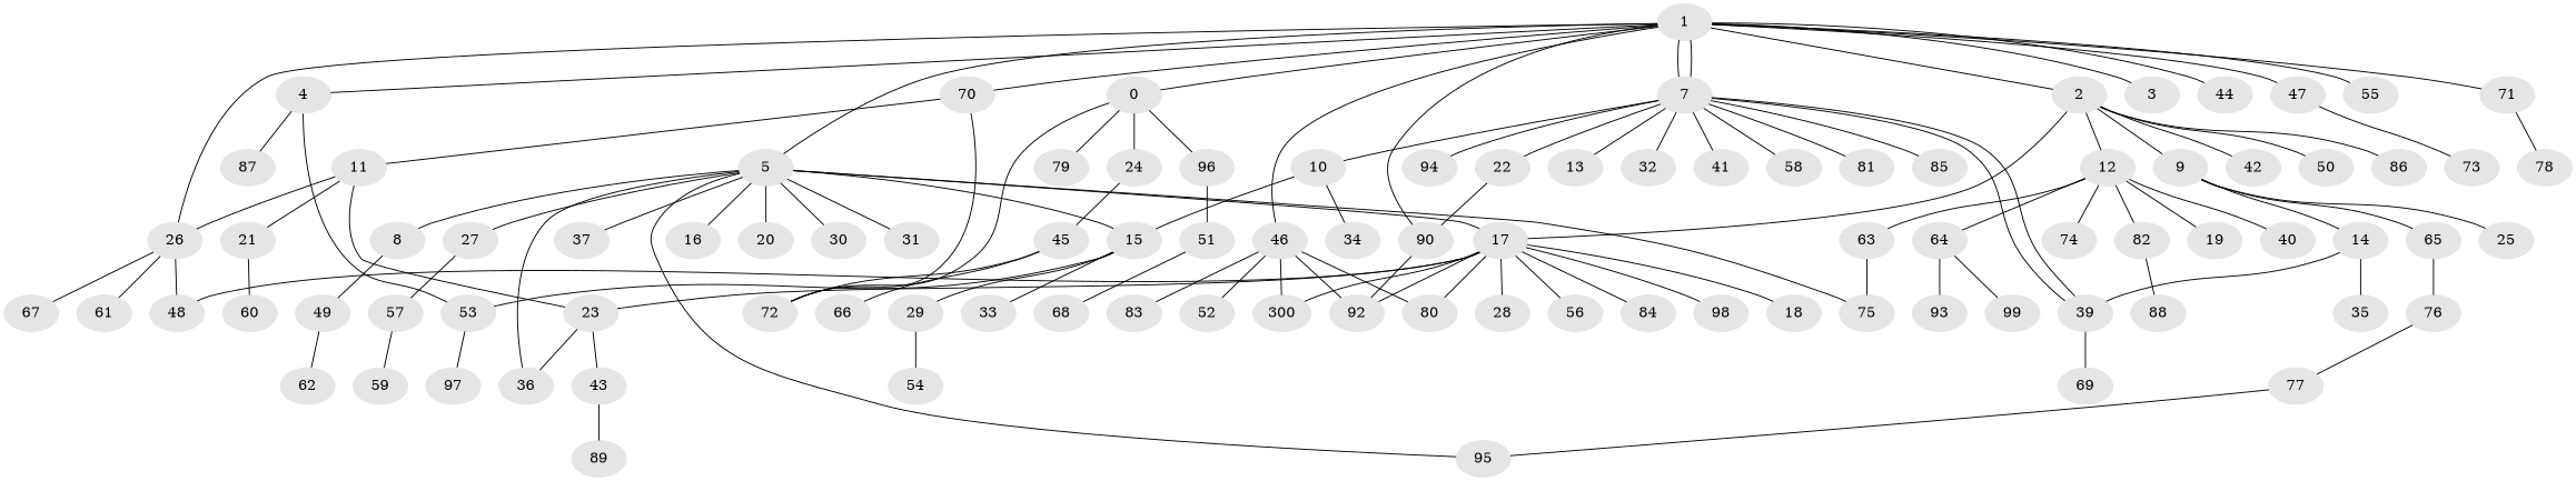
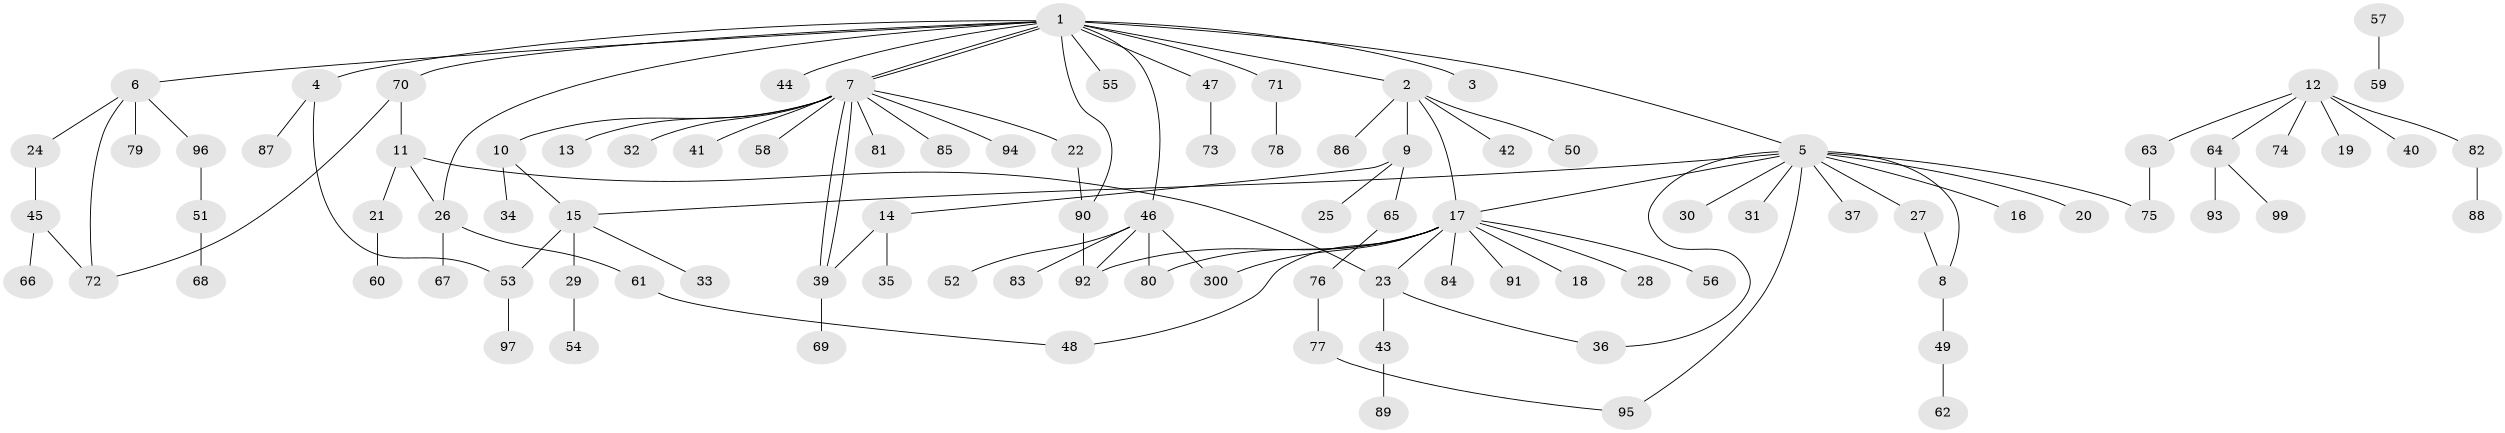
  graph {
    node [color=gray90 style=filled]
    1
    2
    3
    4
    5
-   6 [label=0]
+   6
    7
    26
    44
    46
    47
    55
    70
    71
    90
    9
    12
    17
    42
    50
    86
    53
    87
    8
    15
    16
    20
    27
    30
    31
    36
    37
    75
    95
    24
    72
    79
    96
    10
    13
    22
    32
    39
    41
    58
    81
    85
    94
    48
    67
    61
    80
    92
    n54 [label=300]
    52
    83
    73
    11
    78
    14
    25
    65
    19
    40
    63
    64
    74
    82
    23
    18
    28
    56
    84
-   91 [label=98]
+   91
    97
    49
    29
    33
    57
    21
    45
    51
    34
    69
    62
    35
    76
    60
    43
    99
    93
    88
    54
    89
    66
    68
    59
    77
    1 -- 2
    1 -- 3
    1 -- 4
    1 -- 5
    1 -- 6
    1 -- 7
    1 -- 7
    1 -- 26
    1 -- 44
    1 -- 46
    1 -- 47
    1 -- 55
    1 -- 70
    1 -- 71
    1 -- 90
    2 -- 9
-   2 -- 12
    2 -- 17
    2 -- 42
    2 -- 50
    2 -- 86
    4 -- 53
    4 -- 87
    5 -- 17
    5 -- 8
    5 -- 15
    5 -- 16
    5 -- 20
    5 -- 27
    5 -- 30
    5 -- 31
    5 -- 36
    5 -- 37
    5 -- 75
    5 -- 95
    6 -- 24
    6 -- 72
    6 -- 79
    6 -- 96
    7 -- 10
    7 -- 13
    7 -- 22
    7 -- 32
    7 -- 39
    7 -- 39
    7 -- 41
    7 -- 58
    7 -- 81
    7 -- 85
    7 -- 94
-   26 -- 48
+   61 -- 48
    26 -- 67
    26 -- 61
    46 -- 80
    46 -- 92
    46 -- n54
    46 -- 52
    46 -- 83
    47 -- 73
    70 -- 72
    70 -- 11
    71 -- 78
    90 -- 92
    9 -- 14
    9 -- 25
    9 -- 65
    12 -- 19
    12 -- 40
    12 -- 63
    12 -- 64
    12 -- 74
    12 -- 82
    17 -- 48
    17 -- 80
    17 -- 92
    17 -- n54
    17 -- 23
    17 -- 18
    17 -- 28
    17 -- 56
    17 -- 84
    17 -- 91
    53 -- 97
    8 -- 49
    15 -- 53
    15 -- 29
    15 -- 33
-   27 -- 57
+   27 -- 8
    24 -- 45
    96 -- 51
    10 -- 15
    10 -- 34
    22 -- 90
    39 -- 69
    11 -- 26
    11 -- 23
    11 -- 21
    14 -- 39
    14 -- 35
    65 -- 76
    63 -- 75
    64 -- 99
    64 -- 93
    82 -- 88
    23 -- 36
    23 -- 43
    49 -- 62
    29 -- 54
    57 -- 59
    21 -- 60
    45 -- 72
    45 -- 66
    51 -- 68
    76 -- 77
    43 -- 89
    77 -- 95
  }
